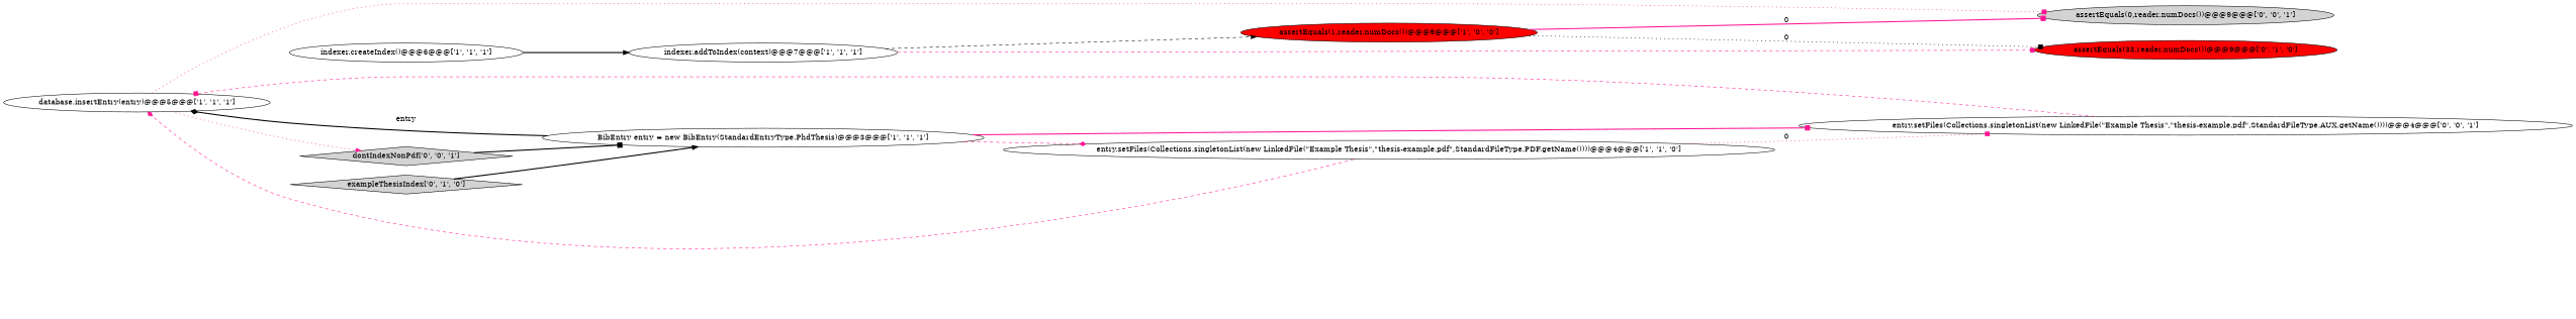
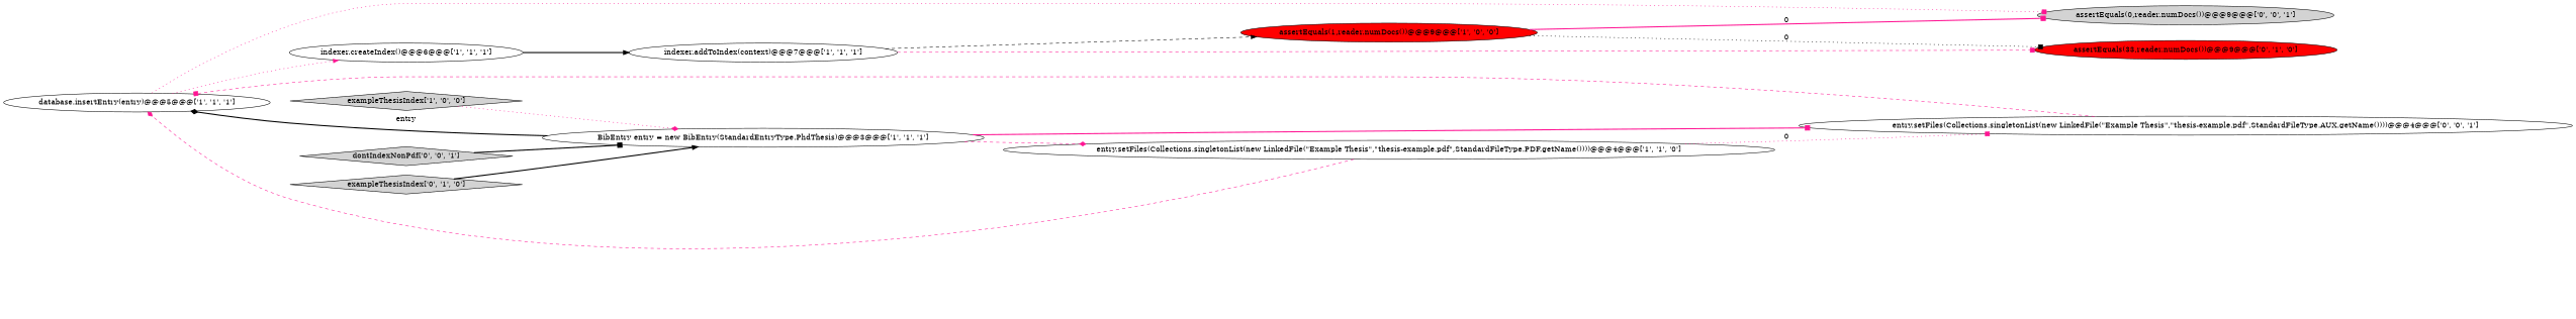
  digraph {
    rankdir=LR
    node [fillcolor=white shape=ellipse style=filled]
    edge [arrowhead=box color=deeppink style=bold]
    n1 [fillcolor=red label="assertEquals(1,reader.numDocs())@@@9@@@['1', '0', '0']"]
    n2 [fillcolor=red label="assertEquals(33,reader.numDocs())@@@9@@@['0', '1', '0']"]
    n3 [fillcolor=lightgray label="assertEquals(0,reader.numDocs())@@@9@@@['0', '0', '1']"]
    n4 [fillcolor=lightgray label="exampleThesisIndex['0', '1', '0']" shape=diamond]
    n5 [label="BibEntry entry = new BibEntry(StandardEntryType.PhdThesis)@@@3@@@['1', '1', '1']"]
    n6 [label="entry.setFiles(Collections.singletonList(new LinkedFile(\"Example Thesis\",\"thesis-example.pdf\",StandardFileType.AUX.getName())))@@@4@@@['0', '0', '1']"]
    n7 [label="database.insertEntry(entry)@@@5@@@['1', '1', '1']"]
    n8 [label="entry.setFiles(Collections.singletonList(new LinkedFile(\"Example Thesis\",\"thesis-example.pdf\",StandardFileType.PDF.getName())))@@@4@@@['1', '1', '0']"]
    n9 [label="indexer.createIndex()@@@6@@@['1', '1', '1']"]
    n10 [fillcolor=lightgray label="dontIndexNonPdf['0', '0', '1']" shape=diamond]
    n11 [label="indexer.addToIndex(context)@@@7@@@['1', '1', '1']"]
+   n12 [fillcolor=lightgray label="exampleThesisIndex['1', '0', '0']" shape=diamond]
    n1 -> n2 [color=black label=0 style=dotted]
    n1 -> n3 [label=0]
    n4 -> n5 [arrowhead=normal color=black]
    n5 -> n6
    n5 -> n7 [arrowhead=diamond color=black label=entry]
    n5 -> n8 [arrowhead=diamond style=dashed]
    n6 -> n7 [style=dashed]
    n7 -> n3 [style=dotted]
-   n7 -> n10 [arrowhead=normal style=dotted]
+   n7 -> n9 [arrowhead=normal style=dotted]
    n8 -> n6 [label=0 style=dotted]
    n8 -> n7 [arrowhead=diamond style=dashed]
    n9 -> n11 [arrowhead=normal color=black]
    n10 -> n5 [color=black]
    n11 -> n1 [arrowhead=normal color=black style=dashed]
    n11 -> n2 [style=dashed]
+   n12 -> n5 [arrowhead=diamond style=dotted]
  }
